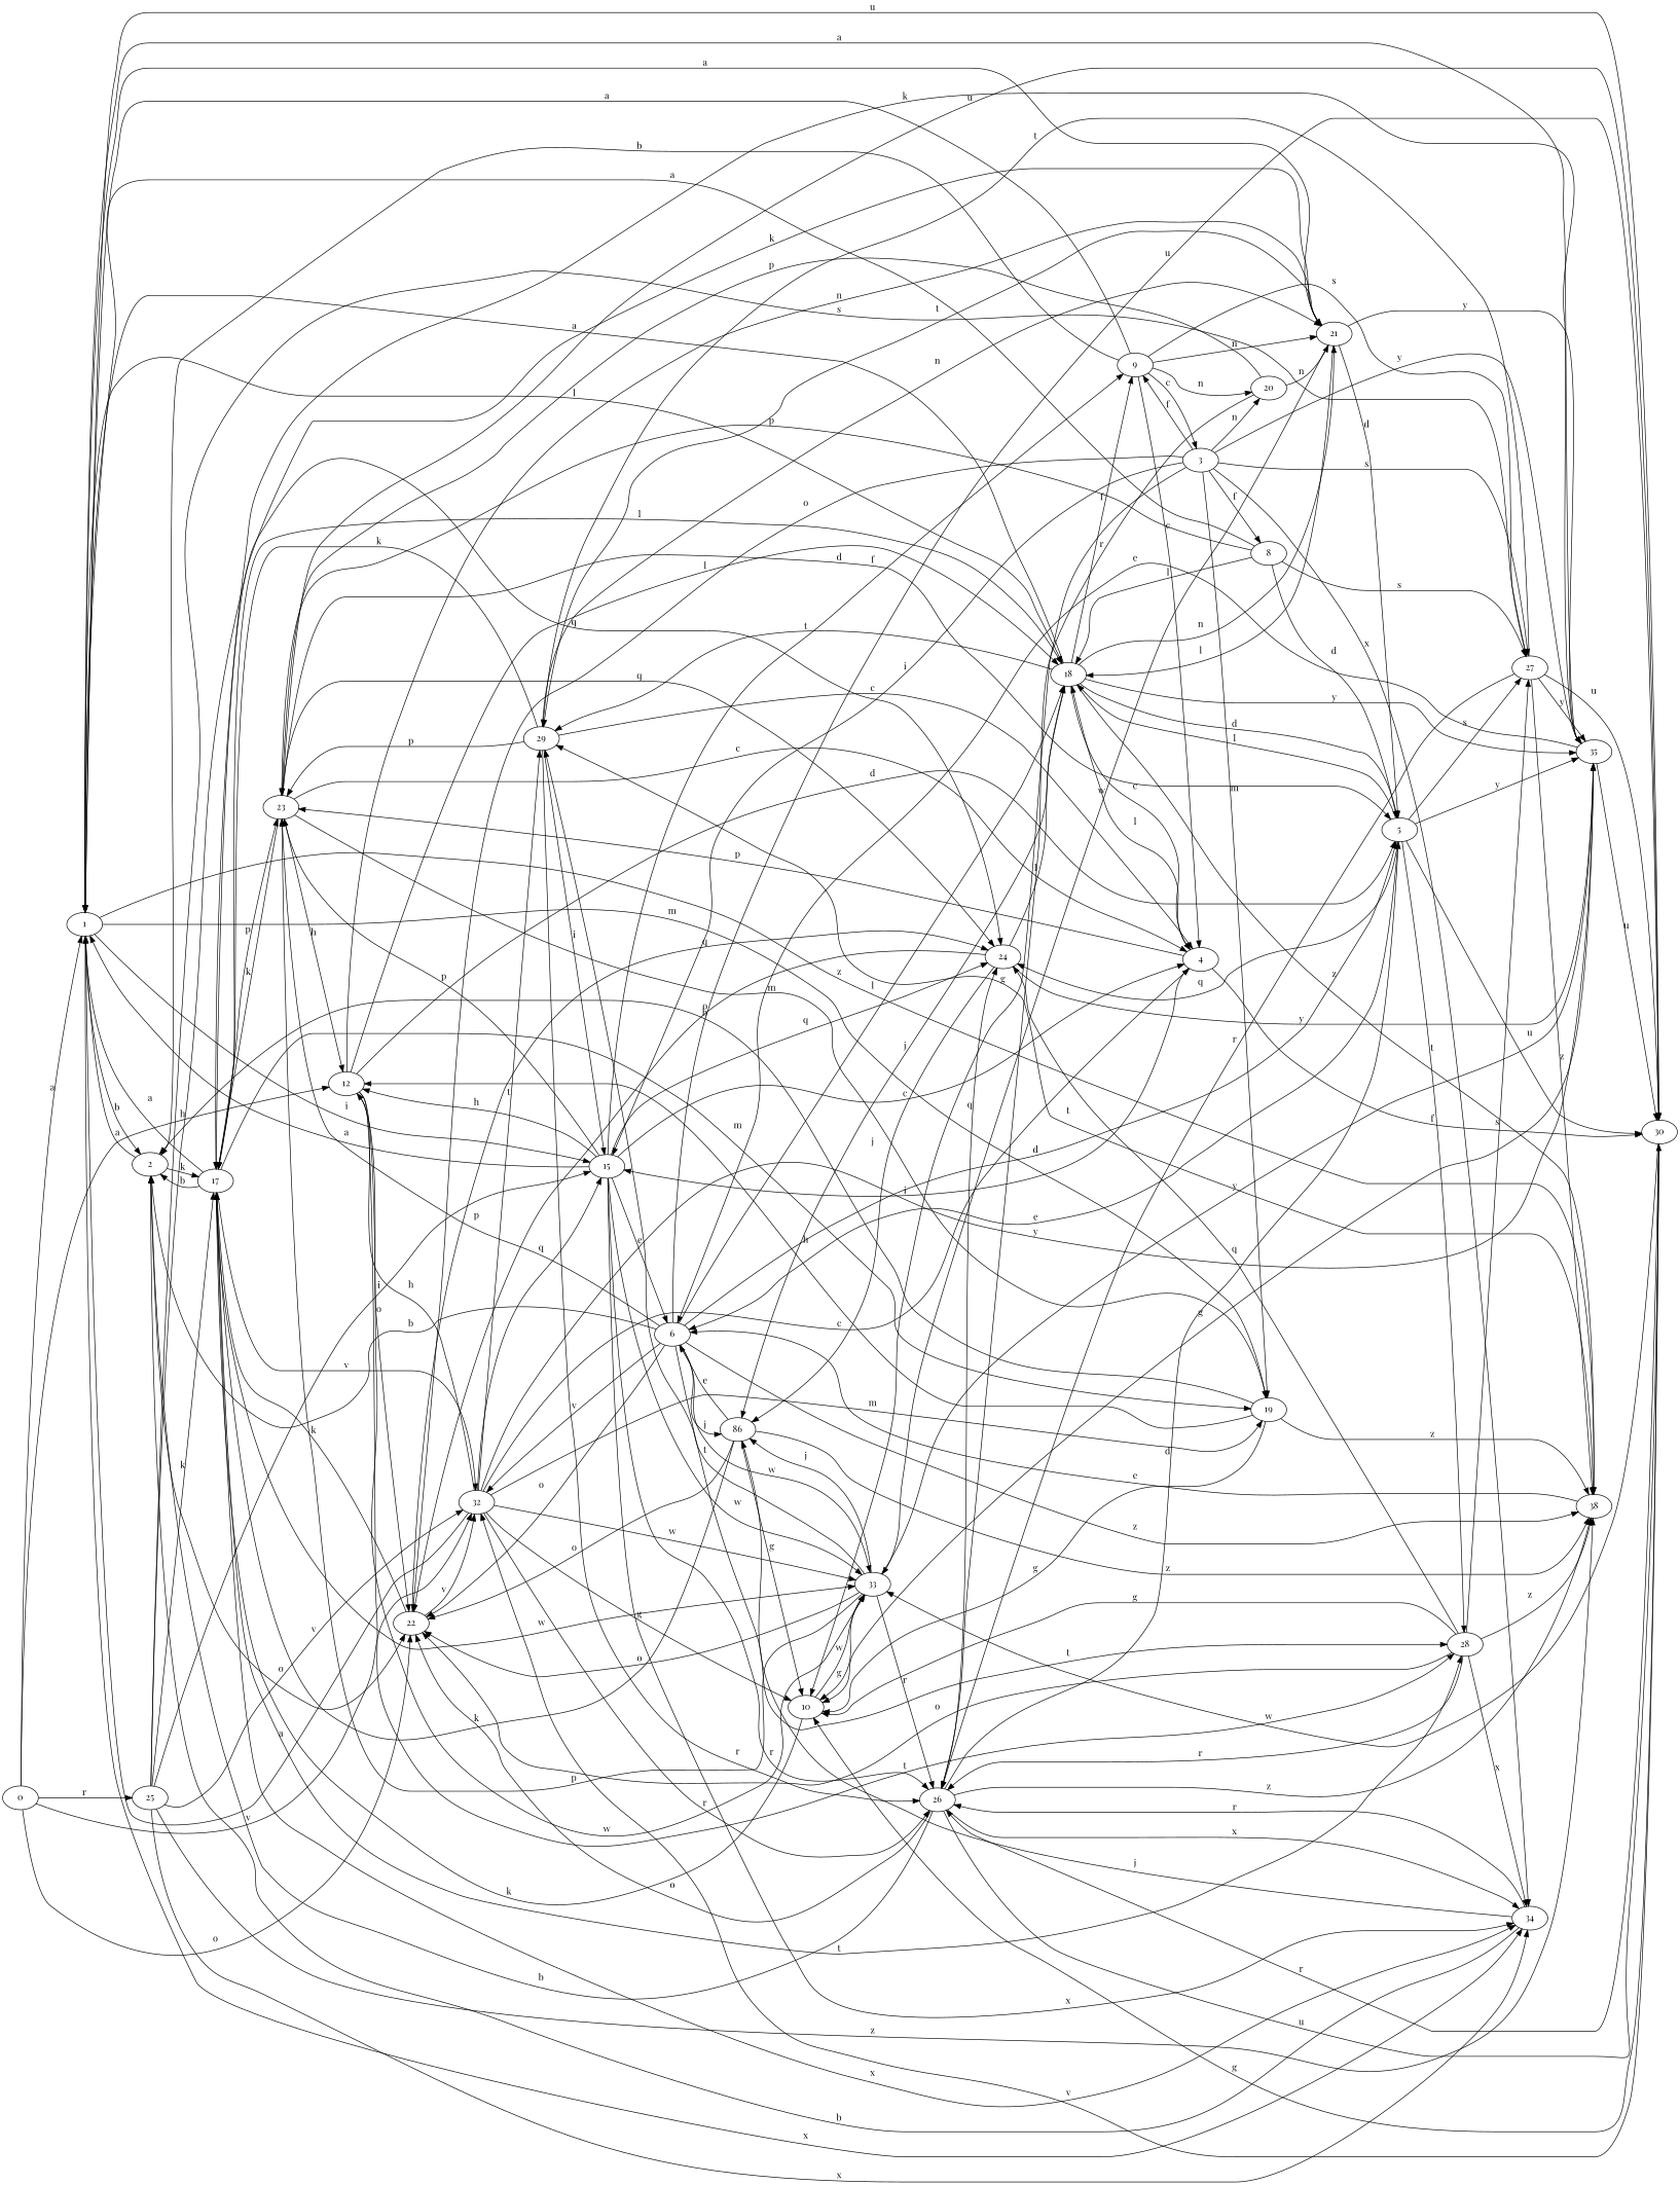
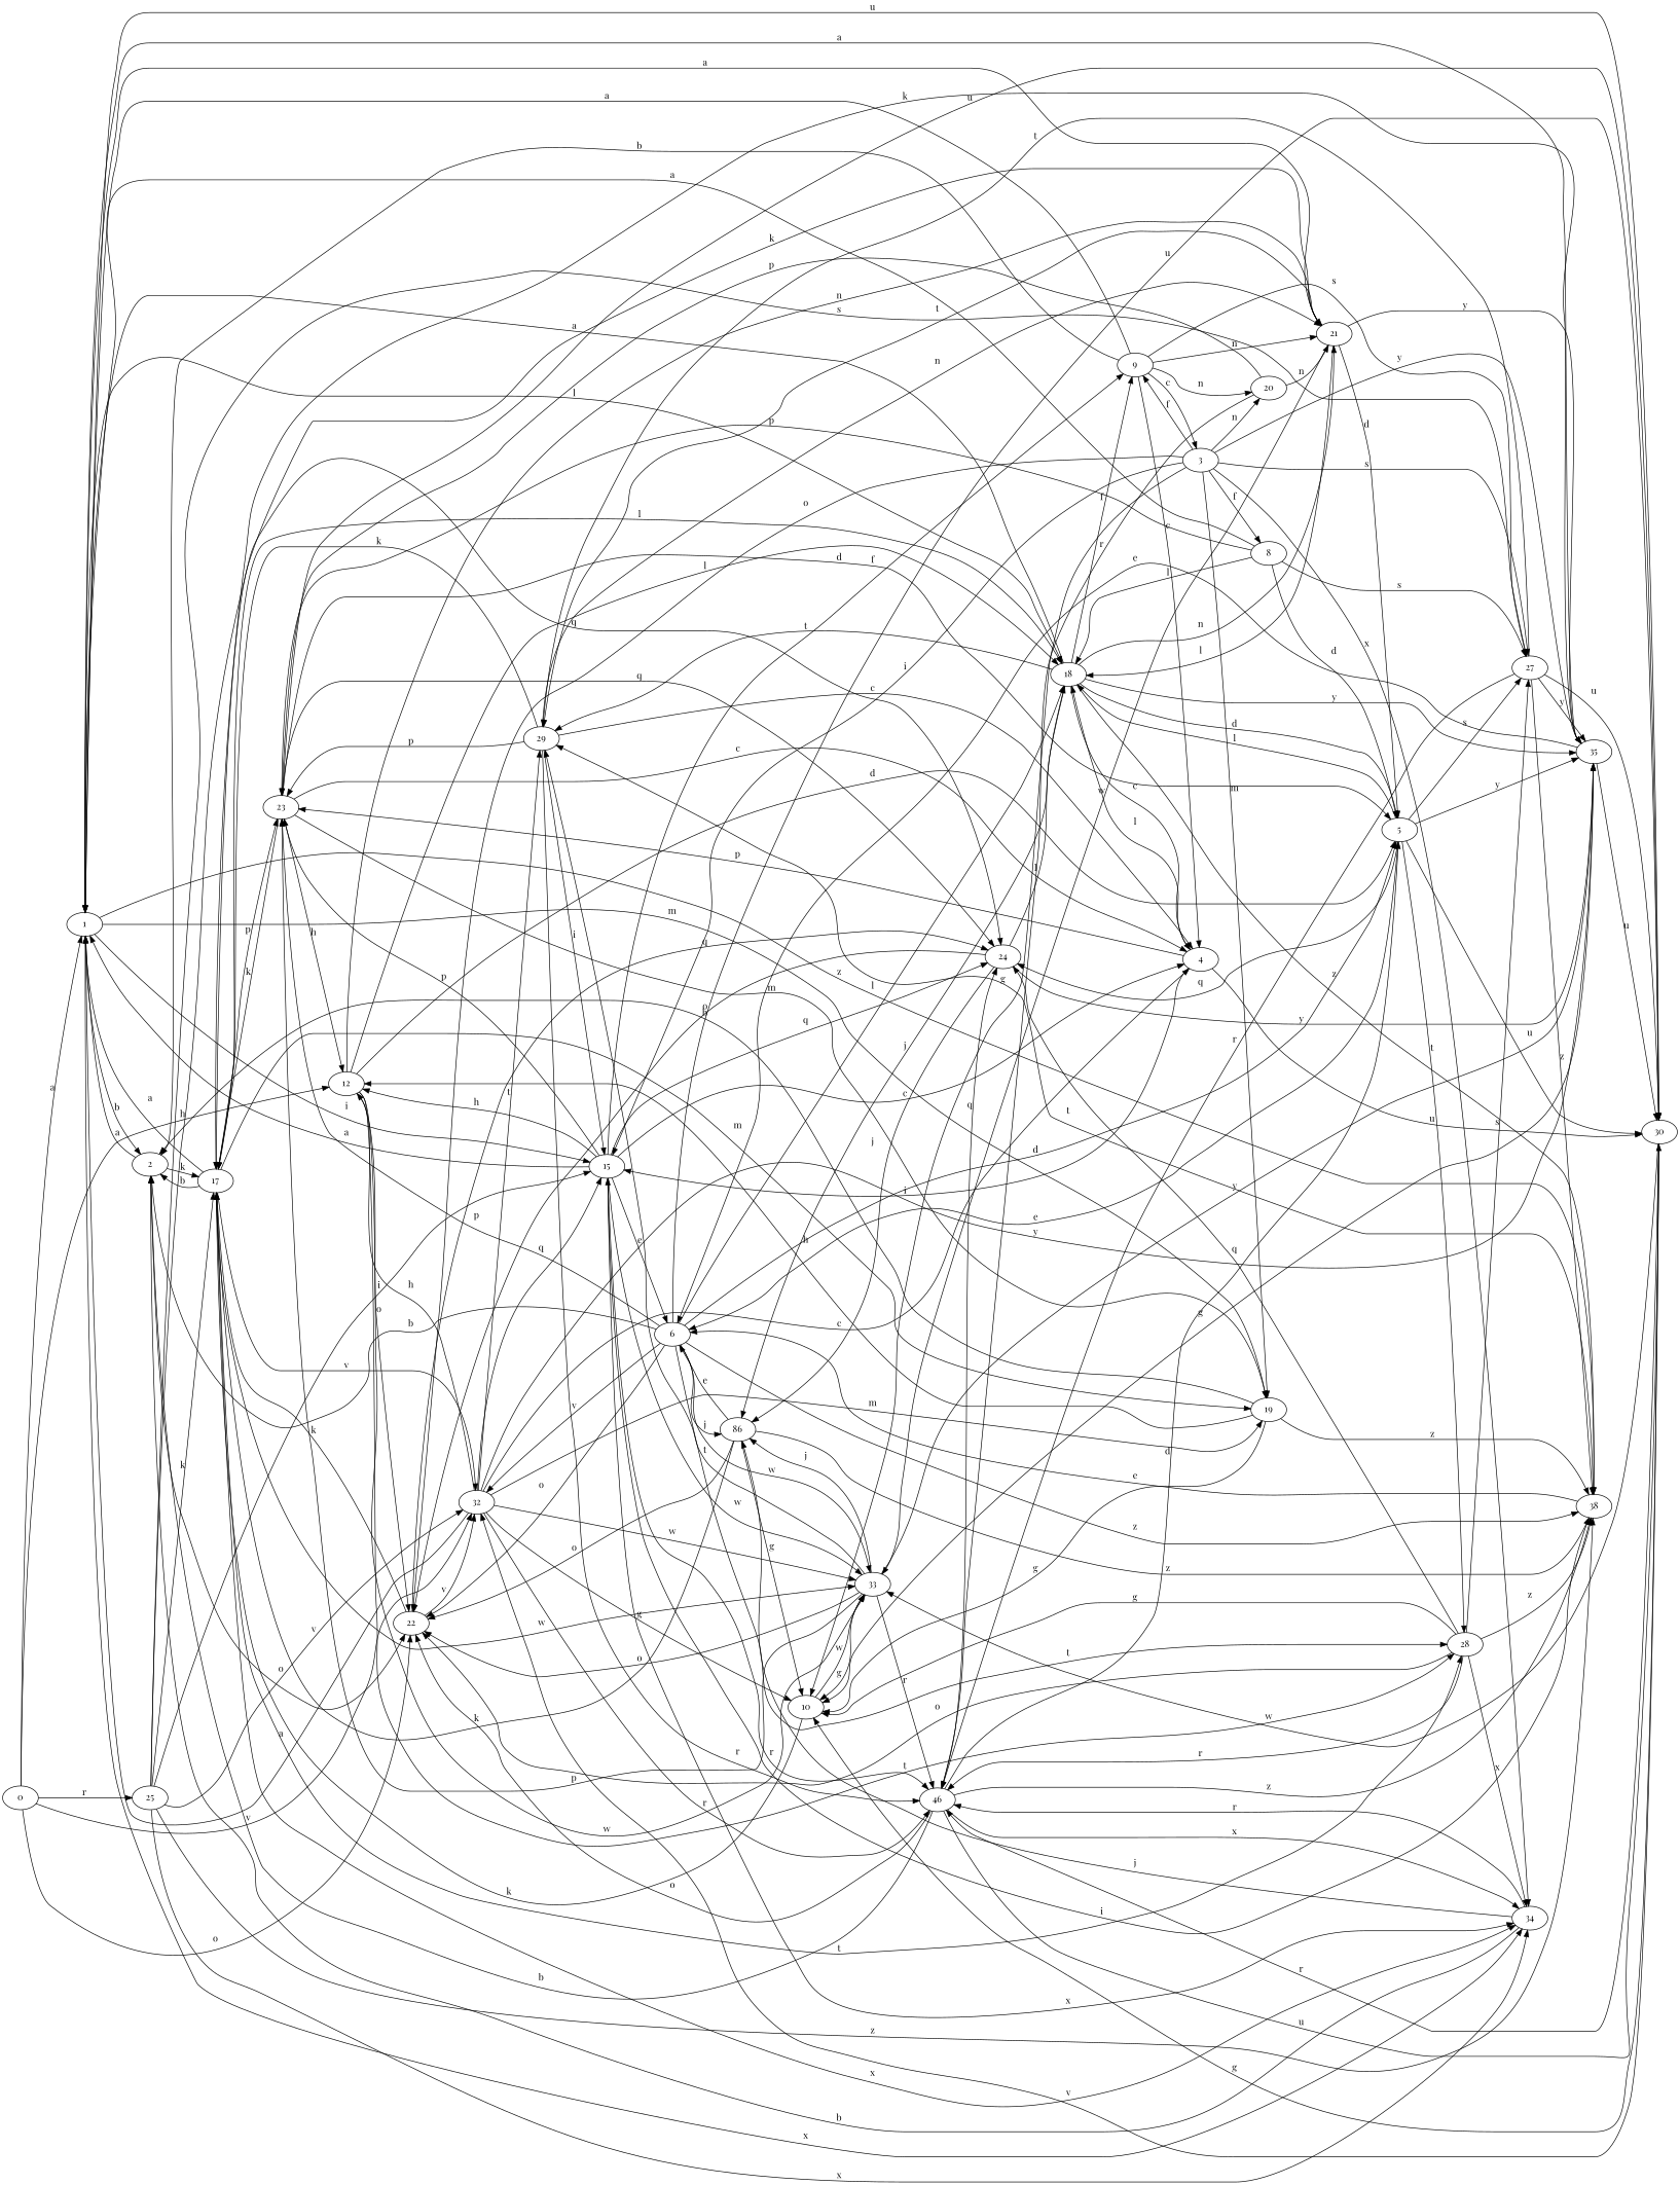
  strict digraph {
    fontname="Playfair Display"
    rankdir=LR
    node [fontname="Playfair Display"]
    edge [fontname="Playfair Display"]
    0
    1
    12
    22
    25
    32
    2
    15
    18
    19
    30
    34
    38
    5
    28
    33
    21
    17
    24
    27
    10
    35
    4
-   26
+   26 [label=46]
    29
    9
    23
    6
    n29 [label=86]
    3
    8
    20
    0 -> 1 [label=a]
    0 -> 12 [label=h]
    0 -> 22 [label=o]
    0 -> 25 [label=r]
    0 -> 32 [label=v]
    1 -> 2 [label=b]
    1 -> 15 [label=i]
    1 -> 18 [label=l]
    1 -> 19 [label=m]
    1 -> 30 [label=u]
    1 -> 34 [label=x]
    1 -> 38 [label=z]
    12 -> 22 [label=o]
    12 -> 18 [label=l]
    12 -> 5 [label=d]
    12 -> 28 [label=t]
    12 -> 33 [label=w]
    12 -> 21 [label=n]
    22 -> 32 [label=v]
    22 -> 17 [label=k]
    22 -> 24 [label=q]
    25 -> 32 [label=v]
    25 -> 15 [label=i]
    25 -> 34 [label=x]
    25 -> 38 [label=z]
    25 -> 17 [label=k]
    25 -> 24 [label=q]
    25 -> 27 [label=s]
    32 -> 1 [label=a]
    32 -> 12 [label=h]
    32 -> 15 [label=q]
    32 -> 19 [label=m]
    32 -> 33 [label=w]
    32 -> 10 [label=g]
    32 -> 35 [label=y]
    32 -> 4 [label=c]
    32 -> 26 [label=r]
    32 -> 29 [label=t]
    2 -> 1 [label=a]
    2 -> 22 [label=o]
    2 -> 17 [label=k]
    15 -> 1 [label=a]
    15 -> 12 [label=h]
    15 -> 34 [label=x]
    15 -> 33 [label=w]
    15 -> 24 [label=q]
    15 -> 4 [label=c]
    15 -> 26 [label=r]
    15 -> 9 [label=f]
    15 -> 23 [label=p]
    15 -> 6 [label=e]
    18 -> 1 [label=a]
    18 -> 38 [label=z]
    18 -> 5 [label=d]
    18 -> 21 [label=n]
    18 -> 35 [label=y]
    18 -> 4 [label=c]
    18 -> 29 [label=t]
    18 -> 9 [label=f]
    18 -> n29 [label=j]
    19 -> 12 [label=h]
    19 -> 2 [label=b]
    19 -> 38 [label=z]
    19 -> 10 [label=g]
    30 -> 32 [label=v]
    30 -> 33 [label=w]
    30 -> 10 [label=g]
    30 -> 26 [label=r]
    34 -> 2 [label=b]
    34 -> 26 [label=r]
    34 -> n29 [label=j]
+   38 -> 15 [label=i]
    38 -> 29 [label=t]
    38 -> 6 [label=e]
    5 -> 18 [label=l]
    5 -> 30 [label=u]
    5 -> 28 [label=t]
    5 -> 24 [label=q]
    5 -> 27 [label=s]
    5 -> 35 [label=y]
    5 -> 6 [label=e]
    28 -> 22 [label=o]
    28 -> 34 [label=x]
    28 -> 38 [label=z]
    28 -> 24 [label=q]
    28 -> 27 [label=s]
    28 -> 10 [label=g]
    28 -> 26 [label=r]
    33 -> 22 [label=o]
    33 -> 10 [label=g]
    33 -> 35 [label=y]
    33 -> 26 [label=r]
    33 -> 29 [label=t]
    33 -> 23 [label=p]
    33 -> n29 [label=j]
    21 -> 1 [label=a]
    21 -> 18 [label=l]
    21 -> 5 [label=d]
    21 -> 33 [label=w]
    21 -> 17 [label=k]
    21 -> 35 [label=y]
    21 -> 29 [label=t]
    17 -> 1 [label=a]
    17 -> 32 [label=v]
    17 -> 2 [label=b]
    17 -> 18 [label=l]
    17 -> 19 [label=m]
    17 -> 34 [label=x]
    17 -> 28 [label=t]
    17 -> 33 [label=w]
    17 -> 23 [label=p]
    24 -> 22 [label=o]
    24 -> 18 [label=l]
    24 -> 35 [label=y]
    24 -> n29 [label=j]
    27 -> 30 [label=u]
    27 -> 38 [label=z]
    27 -> 35 [label=y]
    27 -> 26 [label=r]
    27 -> 29 [label=t]
    10 -> 33 [label=w]
    10 -> 17 [label=k]
    35 -> 1 [label=a]
    35 -> 30 [label=u]
    35 -> 17 [label=k]
    35 -> 10 [label=g]
    35 -> 6 [label=e]
    4 -> 15 [label=i]
    4 -> 18 [label=l]
-   4 -> 30 [label=f]
+   4 -> 30 [label=u]
    4 -> 23 [label=p]
    26 -> 22 [label=o]
    26 -> 2 [label=b]
    26 -> 30 [label=u]
    26 -> 34 [label=x]
    26 -> 38 [label=z]
    26 -> 5 [label=d]
    26 -> 24 [label=q]
    29 -> 15 [label=i]
    29 -> 21 [label=n]
    29 -> 17 [label=k]
    29 -> 4 [label=c]
    29 -> 26 [label=r]
    29 -> 23 [label=p]
    9 -> 1 [label=a]
    9 -> 2 [label=b]
    9 -> 21 [label=n]
    9 -> 27 [label=s]
    9 -> 4 [label=c]
    9 -> 3 [label=c]
    9 -> 20 [label=n]
    23 -> 12 [label=h]
    23 -> 19 [label=m]
    23 -> 30 [label=u]
    23 -> 5 [label=d]
    23 -> 17 [label=k]
    23 -> 24 [label=q]
    23 -> 4 [label=c]
    6 -> 22 [label=o]
    6 -> 32 [label=v]
    6 -> 2 [label=b]
    6 -> 18 [label=l]
    6 -> 30 [label=u]
    6 -> 38 [label=z]
    6 -> 5 [label=d]
    6 -> 28 [label=t]
    6 -> 33 [label=w]
    6 -> 23 [label=p]
    6 -> n29 [label=j]
    n29 -> 22 [label=o]
    n29 -> 38 [label=z]
    n29 -> 17 [label=k]
    n29 -> 10 [label=g]
    n29 -> 6 [label=e]
    3 -> 22 [label=o]
    3 -> 15 [label=i]
    3 -> 19 [label=m]
    3 -> 34 [label=x]
    3 -> 27 [label=s]
    3 -> 10 [label=g]
    3 -> 35 [label=y]
    3 -> 9 [label=f]
    3 -> 8 [label=f]
    3 -> 20 [label=n]
    8 -> 1 [label=a]
    8 -> 18 [label=l]
    8 -> 5 [label=d]
    8 -> 27 [label=s]
    8 -> 23 [label=p]
    20 -> 21 [label=n]
    20 -> 26 [label=r]
    20 -> 23 [label=p]
  }
